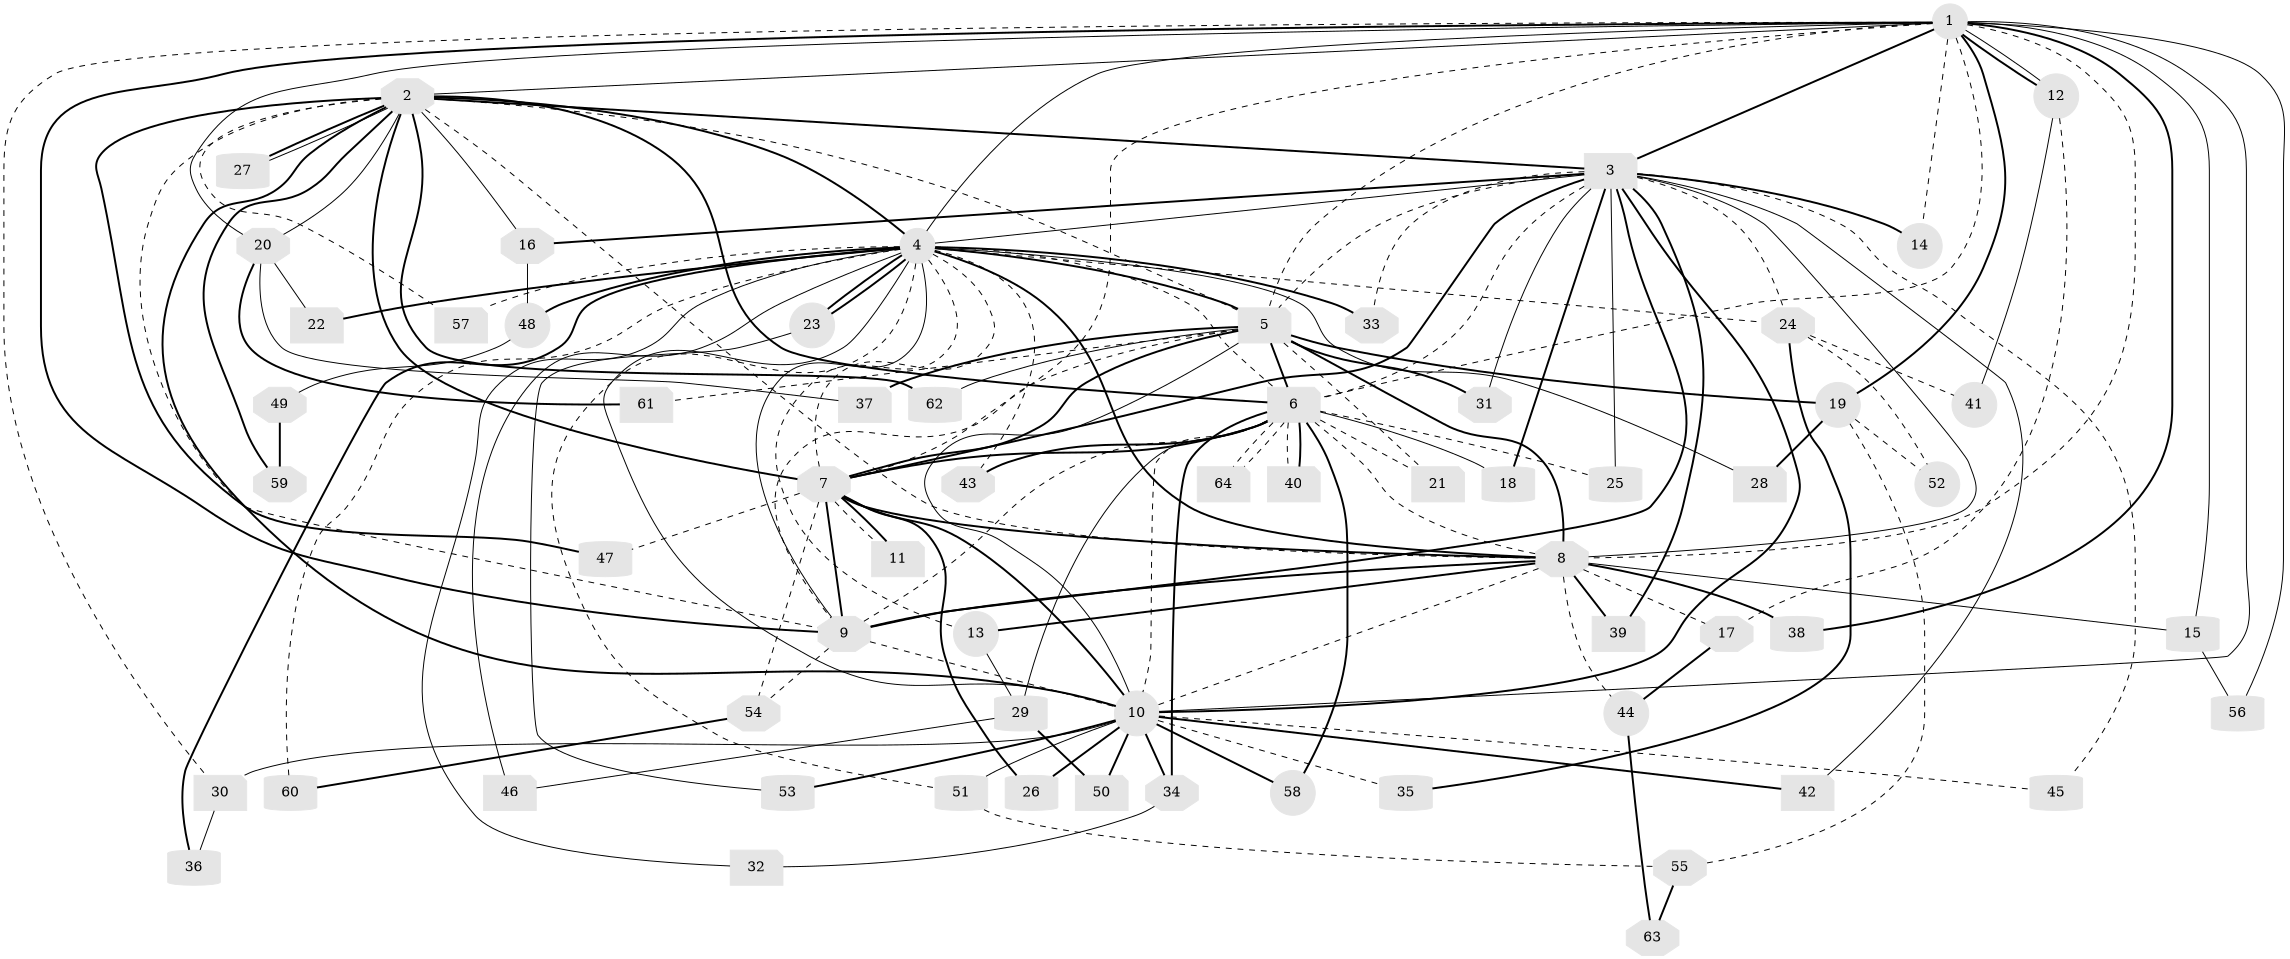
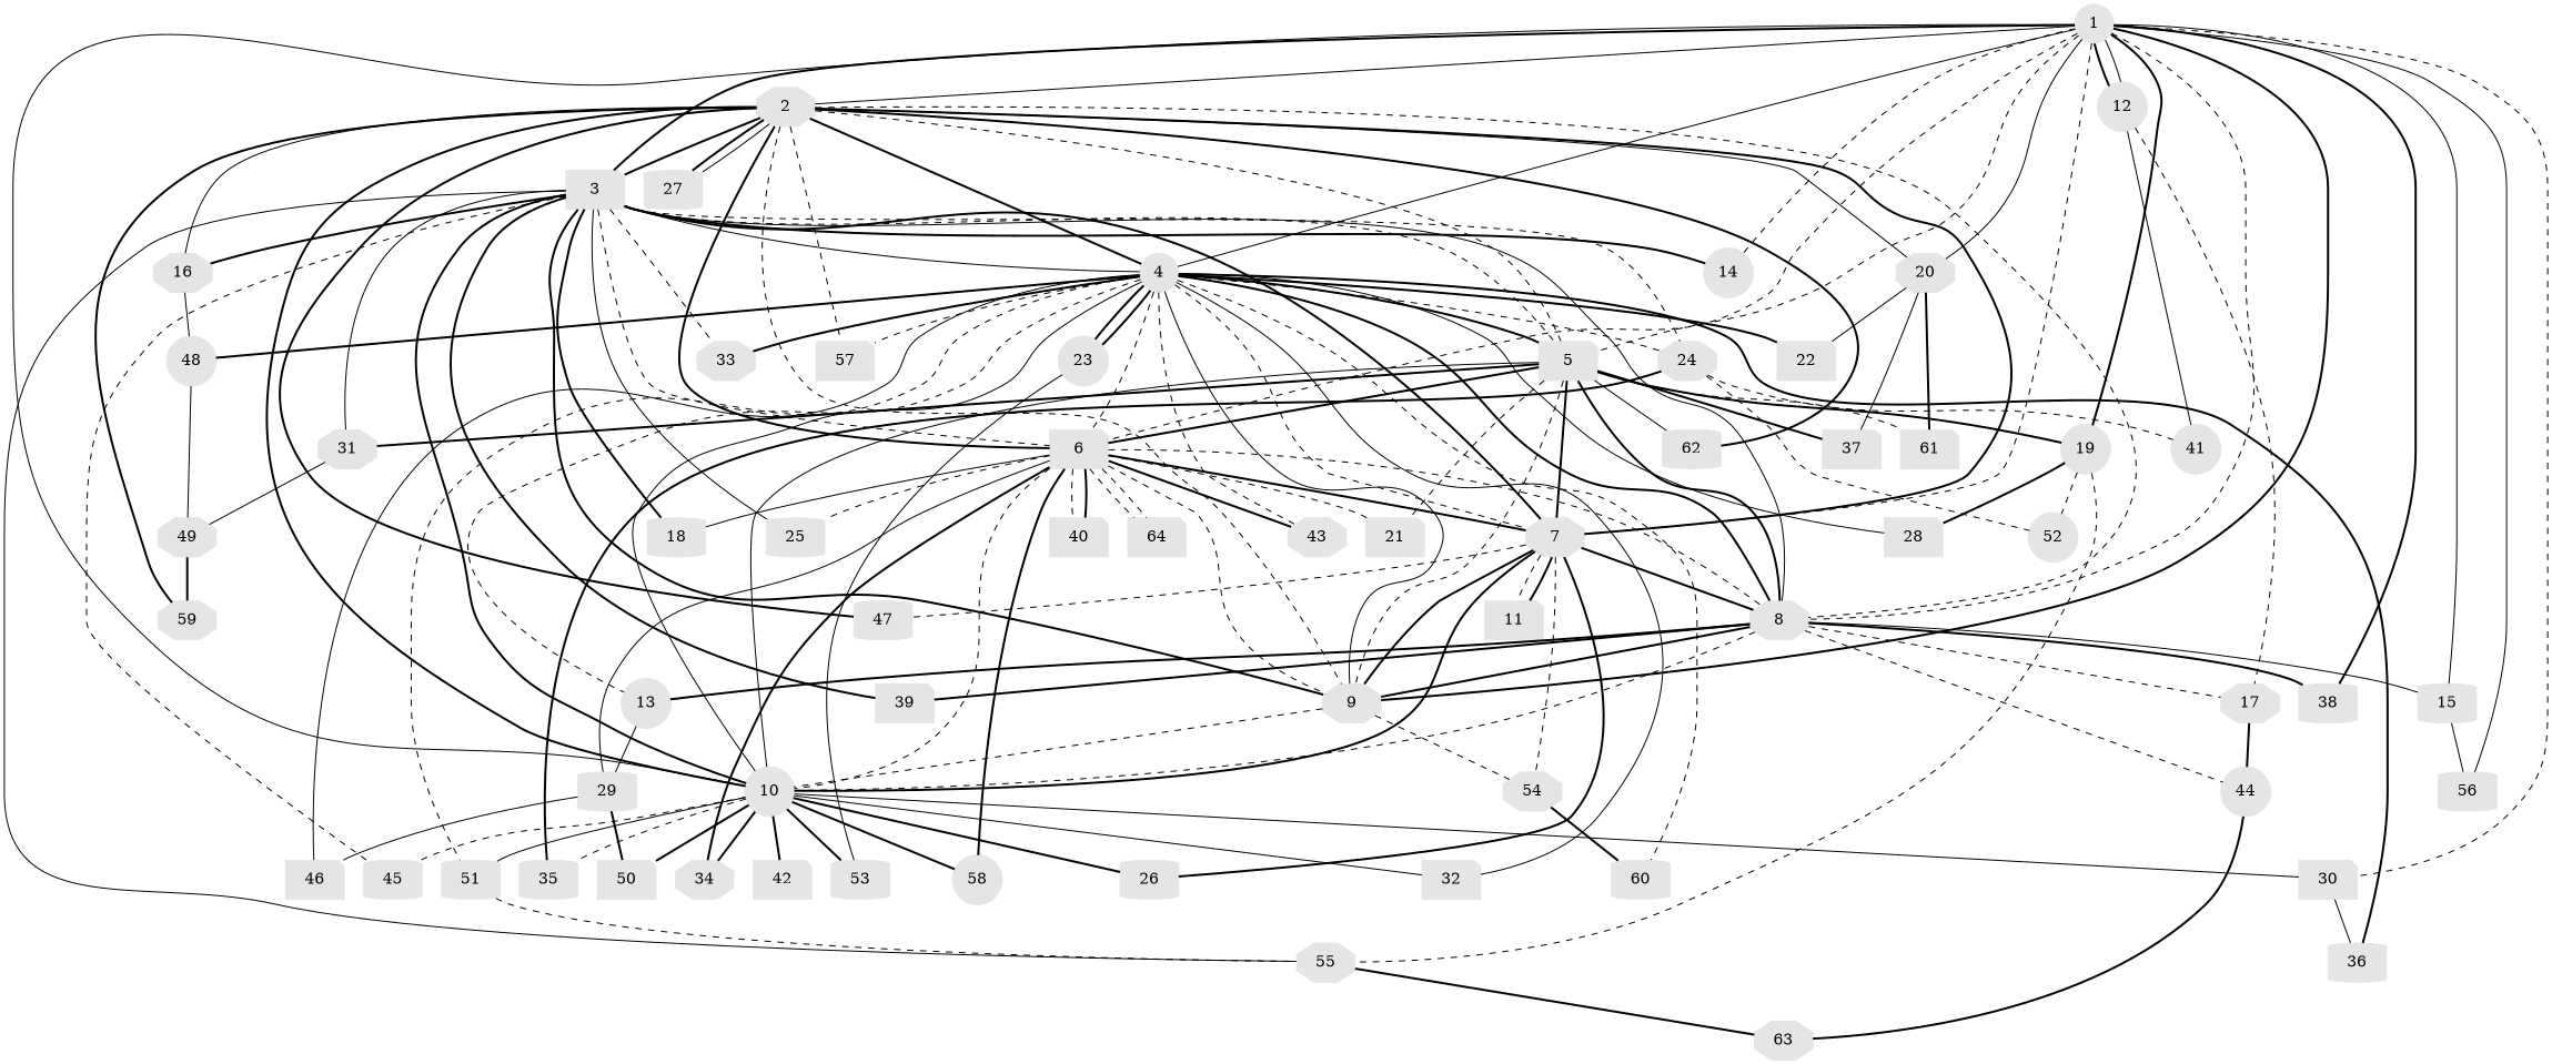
  graph {
    node [color=gray90 shape=note style=filled]
    edge [style=bold]
    1 [shape=circle]
    2 [shape=octagon]
    3
    4 [shape=circle]
    5
    6
    7 [shape=octagon]
    8 [shape=octagon]
    9 [shape=octagon]
    10 [shape=circle]
    12 [shape=circle]
    14 [shape=circle]
    15 [shape=cylinder]
    19 [shape=circle]
    20 [shape=octagon]
    30
    38 [shape=cylinder]
    56 [shape=cylinder]
    16 [shape=octagon]
    27 [shape=cylinder]
    47 [shape=cylinder]
    57
    59 [shape=octagon]
    62 [shape=cylinder]
    18 [shape=cylinder]
    24 [shape=octagon]
    25 [shape=cylinder]
    31 [shape=octagon]
    33 [shape=octagon]
    39
    42
    45 [shape=cylinder]
    13 [shape=circle]
    22
    23 [shape=circle]
    28
    32
    36 [shape=cylinder]
    43 [shape=octagon]
    46
    48 [shape=circle]
    51 [shape=cylinder]
    60 [shape=cylinder]
    21
    37
    61
    29 [shape=cylinder]
    34 [shape=octagon]
    40
    58 [shape=circle]
    64
    11
    26 [shape=cylinder]
    54 [shape=octagon]
    17 [shape=octagon]
    44 [shape=circle]
    35 [shape=cylinder]
    50
    53 [shape=cylinder]
    41 [shape=circle]
    52 [shape=circle]
    55 [shape=octagon]
    49 [shape=octagon]
    63 [shape=octagon]
    1 -- 2 [style=solid]
    1 -- 3
    1 -- 4 [style=solid]
    1 -- 5 [style=dashed]
    1 -- 6 [style=dashed]
    1 -- 7 [style=dashed]
    1 -- 8 [style=dashed]
    1 -- 9
    1 -- 10 [style=solid]
    1 -- 12
    1 -- 12 [style=solid]
    1 -- 14 [style=dashed]
    1 -- 15 [style=solid]
    1 -- 19
    1 -- 20 [style=solid]
    1 -- 30 [style=dashed]
    1 -- 38
    1 -- 56 [style=solid]
    2 -- 3
    2 -- 4
    2 -- 5 [style=dashed]
    2 -- 6
    2 -- 7
    2 -- 8 [style=dashed]
    2 -- 9 [style=dashed]
    2 -- 10
    2 -- 20 [style=solid]
    2 -- 16 [style=solid]
    2 -- 27
    2 -- 27 [style=solid]
    2 -- 47
    2 -- 57 [style=dashed]
    2 -- 59
    2 -- 62
    3 -- 4 [style=solid]
    3 -- 5 [style=dashed]
    3 -- 6 [style=dashed]
    3 -- 7
    3 -- 8 [style=solid]
    3 -- 9
    3 -- 10
    3 -- 14
    3 -- 16
    3 -- 18
    3 -- 24 [style=dashed]
    3 -- 25 [style=solid]
    3 -- 31 [style=solid]
    3 -- 33 [style=dashed]
    3 -- 39
-   3 -- 42 [style=solid]
+   3 -- 55 [style=solid]
    3 -- 45 [style=dashed]
    4 -- 5
    4 -- 6 [style=dashed]
    4 -- 7 [style=dashed]
    4 -- 8
    4 -- 9 [style=solid]
    4 -- 10 [style=solid]
    4 -- 57 [style=dashed]
    4 -- 24 [style=dashed]
    4 -- 33
    4 -- 13 [style=dashed]
    4 -- 22
    4 -- 23
    4 -- 23
    4 -- 28 [style=solid]
    4 -- 32 [style=solid]
    4 -- 36
    4 -- 43 [style=dashed]
    4 -- 46 [style=solid]
    4 -- 48
    4 -- 51 [style=dashed]
    4 -- 60 [style=dashed]
    5 -- 6
    5 -- 7
    5 -- 8
    5 -- 9 [style=dashed]
    5 -- 10 [style=solid]
    5 -- 19
    5 -- 62 [style=solid]
    5 -- 31
    5 -- 21 [style=dashed]
    5 -- 37
    5 -- 61 [style=dashed]
    6 -- 7
    6 -- 8 [style=dashed]
    6 -- 9 [style=dashed]
    6 -- 10 [style=dashed]
    6 -- 18 [style=solid]
    6 -- 25 [style=dashed]
    6 -- 43
    6 -- 21 [style=dashed]
    6 -- 29 [style=solid]
    6 -- 34
    6 -- 40 [style=dashed]
    6 -- 40
    6 -- 58
    6 -- 64 [style=dashed]
    6 -- 64 [style=dashed]
    7 -- 8
    7 -- 9
    7 -- 10
    7 -- 47 [style=dashed]
    7 -- 11 [style=dashed]
    7 -- 11
    7 -- 26
    7 -- 54 [style=dashed]
    8 -- 9
    8 -- 10 [style=dashed]
    8 -- 15 [style=solid]
    8 -- 38
    8 -- 39
    8 -- 13
    8 -- 17 [style=dashed]
    8 -- 44 [style=dashed]
    9 -- 10 [style=dashed]
    9 -- 54 [style=dashed]
    10 -- 30 [style=solid]
    10 -- 42
    10 -- 45 [style=dashed]
-   34 -- 32 [style=solid]
+   10 -- 32 [style=solid]
    10 -- 51 [style=solid]
    10 -- 34
    10 -- 58
    10 -- 26
    10 -- 35 [style=dashed]
    10 -- 50
    10 -- 53
    12 -- 17 [style=dashed]
    12 -- 41 [style=solid]
    15 -- 56 [style=solid]
    19 -- 28
    19 -- 52 [style=dashed]
    19 -- 55 [style=dashed]
    20 -- 22 [style=solid]
    20 -- 37 [style=solid]
    20 -- 61
    30 -- 36 [style=solid]
    16 -- 48 [style=solid]
    24 -- 35
    24 -- 41 [style=dashed]
    24 -- 52 [style=dashed]
+   31 -- 49 [style=solid]
    13 -- 29 [style=solid]
    23 -- 53 [style=solid]
    48 -- 49 [style=solid]
    51 -- 55 [style=dashed]
    29 -- 46 [style=solid]
    29 -- 50
    54 -- 60
    17 -- 44
    44 -- 63
    55 -- 63
    49 -- 59
  }
